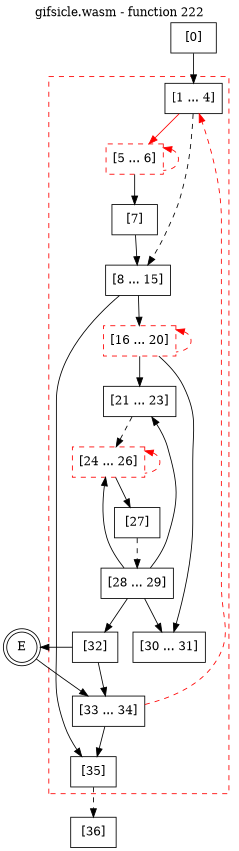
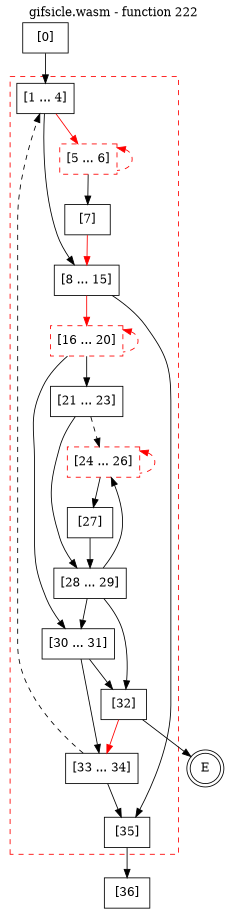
  digraph {
    label="gifsicle.wasm - function 222"
    labelfontcolor=black
    labelfontname=Helvetica
    labelfontsize=16
    labelloc=t
    node [color=black shape=box style=solid]
    n1 [label="[1 ... 4]"]
    n2 [color=red label="[5 ... 6]" style=dashed]
    n3 [label="[7]"]
    n4 [label="[8 ... 15]"]
    n5 [color=red label="[16 ... 20]" style=dashed]
    n6 [label="[21 ... 23]"]
    n7 [color=red label="[24 ... 26]" style=dashed]
    n8 [label="[27]"]
    n9 [label="[28 ... 29]"]
    n10 [label="[30 ... 31]"]
    n11 [label="[32]"]
    n12 [label="[33 ... 34]"]
    n13 [label="[35]"]
    E [shape=doublecircle color="" style=""]
    n15 [label="[36]"]
    n16 [label="[0]"]
    subgraph cluster_1 {
      color=red
      label=""
      style=dashed
      n1
      n2
      n3
      n4
      n5
      n6
      n7
      n8
      n9
      n10
      n11
      n12
      n13
    }
    n1 -> n2 [color=red]
-   n1 -> n4 [style=dashed]
+   n1 -> n4
    n2 -> n2 [color=red dir=back style=dashed]
    n2 -> n3
-   n3 -> n4
-   n4 -> n5
+   n3 -> n4 [color=red]
+   n4 -> n5 [color=red]
    n4 -> n13
    n5 -> n5 [color=red dir=back style=dashed]
    n5 -> n6
    n5 -> n10
    n6 -> n7 [style=dashed]
-   n9 -> n6
+   n6 -> n9
    n7 -> n7 [color=red dir=back style=dashed]
    n7 -> n8
-   n8 -> n9 [style=dashed]
+   n8 -> n9
    n9 -> n7
    n9 -> n10
    n9 -> n11
-   E -> n12
-   n11 -> n12
+   n10 -> n11
+   n10 -> n12
+   n11 -> n12 [color=red]
    n11 -> E
-   n12 -> n1 [color=red style=dashed]
+   n12 -> n1 [color=black style=dashed]
    n12 -> n13
-   n13 -> n15 [style=dashed]
+   n13 -> n15
    n16 -> n1
  }
